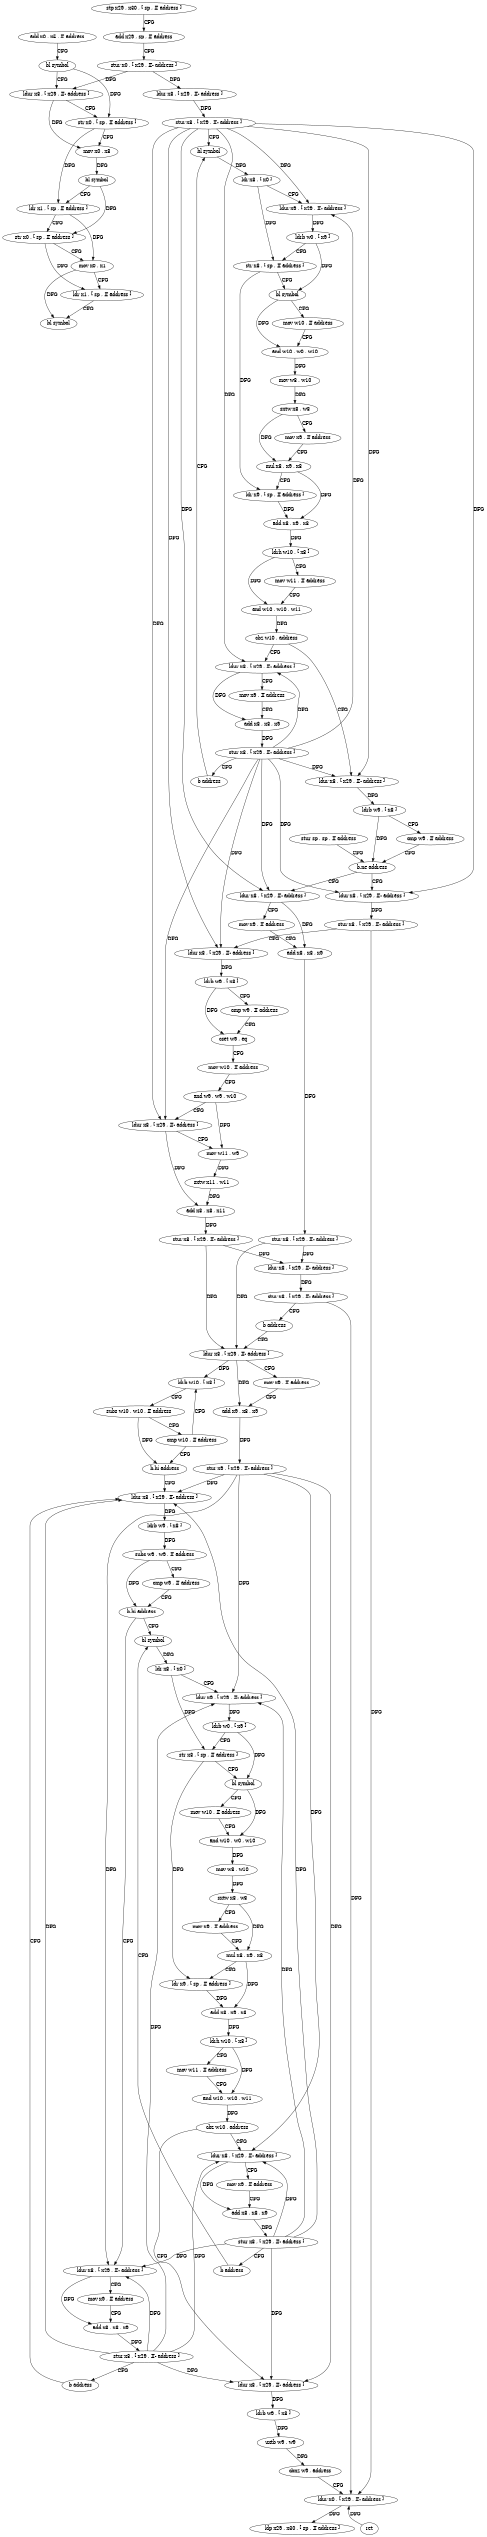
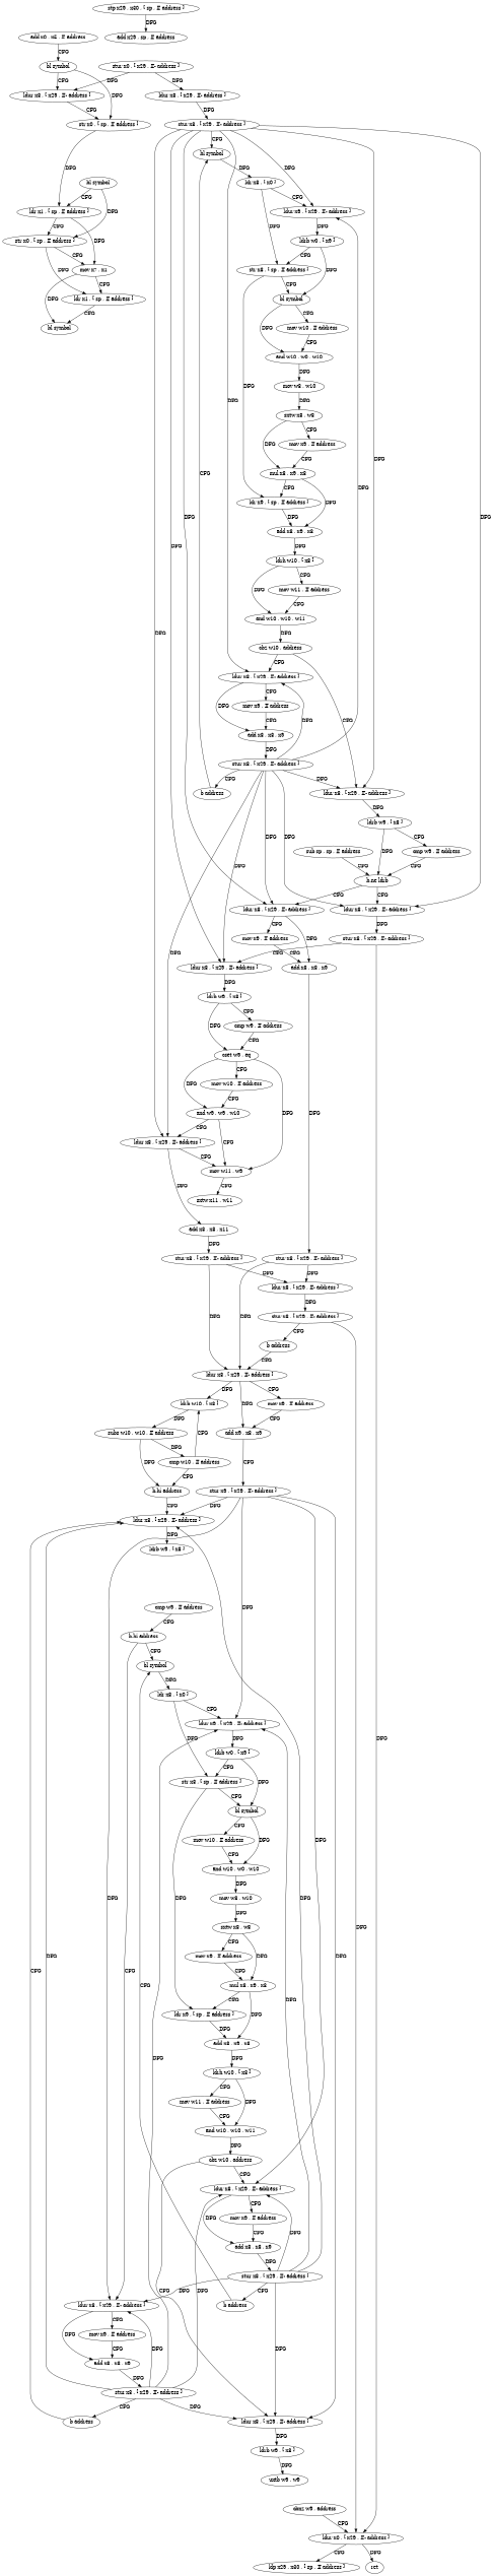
  digraph {
-   n1 [label="stur sp , sp , # address"]
-   n2 [label="b.ne address"]
+   n1 [label="sub sp , sp , # address"]
+   n2 [label="b.ne ldrb"]
    n3 [label="stp x29 , x30 , [ sp , # address ]"]
    n4 [label="add x29 , sp , # address"]
    n5 [label="stur x0 , [ x29 , #- address ]"]
    n6 [label="ldur x8 , [ x29 , #- address ]"]
    n7 [label="ldur x8 , [ x29 , #- address ]"]
    n8 [label="stur x8 , [ x29 , #- address ]"]
    n9 [label="str x0 , [ sp , # address ]"]
-   n10 [label="mov x0 , x8"]
    n11 [label="bl symbol"]
    n12 [label="ldur x8 , [ x29 , #- address ]"]
    n13 [label="ldur x8 , [ x29 , #- address ]"]
    n14 [label="ldur x8 , [ x29 , #- address ]"]
    n15 [label="ldur x8 , [ x29 , #- address ]"]
    n16 [label="ldur x8 , [ x29 , #- address ]"]
    n17 [label="ldur x8 , [ x29 , #- address ]"]
    n18 [label="ldur x9 , [ x29 , #- address ]"]
    n19 [label="ldr x8 , [ x0 ]"]
    n20 [label="ldrb w9 , [ x8 ]"]
    n21 [label="stur x8 , [ x29 , #- address ]"]
    n22 [label="mov x9 , # address"]
    n23 [label="add x8 , x8 , x9"]
    n24 [label="mov x9 , # address"]
    n25 [label="add x8 , x8 , x9"]
    n26 [label="ldrb w9 , [ x8 ]"]
    n27 [label="mov w11 , w9"]
    n28 [label="add x8 , x8 , x11"]
    n29 [label="ldrb w0 , [ x9 ]"]
    n30 [label="str x8 , [ sp , # address ]"]
    n31 [label="cmp w9 , # address"]
    n32 [label="ldur x0 , [ x29 , #- address ]"]
    n33 [label="stur x8 , [ x29 , #- address ]"]
    n34 [label="stur x8 , [ x29 , #- address ]"]
    n35 [label="b address"]
    n36 [label="ldp x29 , x30 , [ sp , # address ]"]
    n37 [label=ret]
    n38 [label="cmp w9 , # address"]
    n39 [label="cset w9 , eq"]
    n40 [label="mov w10 , # address"]
    n41 [label="and w9 , w9 , w10"]
    n42 [label="sxtw x11 , w11"]
    n43 [label="stur x8 , [ x29 , #- address ]"]
    n44 [label="ldur x8 , [ x29 , #- address ]"]
    n45 [label="ldur x8 , [ x29 , #- address ]"]
    n46 [label="mov x9 , # address"]
    n47 [label="add x9 , x8 , x9"]
    n48 [label="ldrb w10 , [ x8 ]"]
    n49 [label="stur x8 , [ x29 , #- address ]"]
    n50 [label="stur x9 , [ x29 , #- address ]"]
    n51 [label="subs w10 , w10 , # address"]
    n52 [label="b address"]
    n53 [label="bl symbol"]
    n54 [label="ldr x9 , [ sp , # address ]"]
    n55 [label="mov w10 , # address"]
    n56 [label="and w10 , w0 , w10"]
    n57 [label="add x8 , x9 , x8"]
    n58 [label="mov w8 , w10"]
    n59 [label="sxtw x8 , w8"]
    n60 [label="mov x9 , # address"]
    n61 [label="mul x8 , x9 , x8"]
    n62 [label="ldrh w10 , [ x8 ]"]
    n63 [label="mov w11 , # address"]
    n64 [label="and w10 , w10 , w11"]
    n65 [label="cbz w10 , address"]
    n66 [label="add x0 , x5 , # address"]
    n67 [label="bl symbol"]
    n68 [label="ldr x1 , [ sp , # address ]"]
    n69 [label="bl symbol"]
    n70 [label="str x0 , [ sp , # address ]"]
-   n71 [label="mov x0 , x1"]
+   n71 [label="mov x7 , x1"]
    n72 [label="ldr x1 , [ sp , # address ]"]
    n73 [label="bl symbol"]
    n74 [label="ldur x8 , [ x29 , #- address ]"]
    n75 [label="ldrb w9 , [ x8 ]"]
-   n76 [label="subs w9 , w9 , # address"]
    n77 [label="cmp w9 , # address"]
    n78 [label="b.hi address"]
    n79 [label="bl symbol"]
    n80 [label="ldur x8 , [ x29 , #- address ]"]
    n81 [label="ldr x8 , [ x0 ]"]
    n82 [label="mov x9 , # address"]
    n83 [label="add x8 , x8 , x9"]
    n84 [label="ldur x9 , [ x29 , #- address ]"]
    n85 [label="str x8 , [ sp , # address ]"]
    n86 [label="stur x8 , [ x29 , #- address ]"]
    n87 [label="ldur x8 , [ x29 , #- address ]"]
    n88 [label="ldur x8 , [ x29 , #- address ]"]
    n89 [label="ldrb w0 , [ x9 ]"]
    n90 [label="ldrb w9 , [ x8 ]"]
    n91 [label="mov x9 , # address"]
    n92 [label="add x8 , x8 , x9"]
    n93 [label="cmp w10 , # address"]
    n94 [label="b.hi address"]
    n95 [label="bl symbol"]
    n96 [label="ldr x9 , [ sp , # address ]"]
    n97 [label="mov w10 , # address"]
    n98 [label="and w10 , w0 , w10"]
    n99 [label="add x8 , x9 , x8"]
    n100 [label="mov w8 , w10"]
    n101 [label="sxtw x8 , w8"]
    n102 [label="mov x9 , # address"]
    n103 [label="mul x8 , x9 , x8"]
    n104 [label="ldrh w10 , [ x8 ]"]
    n105 [label="mov w11 , # address"]
    n106 [label="and w10 , w10 , w11"]
    n107 [label="cbz w10 , address"]
    n108 [label="uxtb w9 , w9"]
    n109 [label="stur x8 , [ x29 , #- address ]"]
    n110 [label="b address"]
    n111 [label="cbnz w9 , address"]
    n112 [label="b address"]
    n1 -> n2 [label=CFG]
    n2 -> n13 [label=CFG]
    n2 -> n14 [label=CFG]
-   n3 -> n4 [label=CFG]
-   n4 -> n5 [label=CFG]
+   n3 -> n4 [label=DFG]
    n5 -> n6 [label=DFG]
    n5 -> n7 [label=DFG]
    n6 -> n8 [label=DFG]
    n7 -> n9 [label=CFG]
-   n7 -> n10 [label=DFG]
    n8 -> n11 [label=CFG]
    n8 -> n12 [label=DFG]
    n8 -> n13 [label=DFG]
    n8 -> n14 [label=DFG]
    n8 -> n15 [label=DFG]
    n8 -> n16 [label=DFG]
    n8 -> n17 [label=DFG]
    n8 -> n18 [label=DFG]
-   n9 -> n10 [label=CFG]
    n9 -> n68 [label=DFG]
-   n10 -> n69 [label=DFG]
    n11 -> n19 [label=DFG]
    n12 -> n20 [label=DFG]
    n13 -> n21 [label=DFG]
    n14 -> n22 [label=CFG]
    n14 -> n23 [label=DFG]
    n15 -> n24 [label=CFG]
    n15 -> n25 [label=DFG]
    n16 -> n26 [label=DFG]
    n17 -> n27 [label=CFG]
    n17 -> n28 [label=DFG]
    n18 -> n29 [label=DFG]
    n19 -> n18 [label=CFG]
    n19 -> n30 [label=DFG]
    n20 -> n2 [label=DFG]
    n20 -> n31 [label=CFG]
    n21 -> n16 [label=CFG]
    n21 -> n32 [label=DFG]
    n22 -> n23 [label=CFG]
    n23 -> n33 [label=DFG]
    n24 -> n25 [label=CFG]
    n25 -> n34 [label=DFG]
    n26 -> n38 [label=CFG]
    n26 -> n39 [label=DFG]
-   n27 -> n42 [label=DFG]
+   n27 -> n42 [label=CFG]
    n28 -> n43 [label=DFG]
    n29 -> n30 [label=CFG]
    n29 -> n53 [label=DFG]
    n30 -> n53 [label=CFG]
    n30 -> n54 [label=DFG]
    n31 -> n2 [label=CFG]
-   n32 -> n36 [label=DFG]
-   n37 -> n32 [label=DFG]
+   n32 -> n36 [label=CFG]
+   n32 -> n37 [label=DFG]
    n33 -> n44 [label=DFG]
    n33 -> n45 [label=DFG]
    n34 -> n12 [label=DFG]
    n34 -> n13 [label=DFG]
    n34 -> n14 [label=DFG]
    n34 -> n15 [label=DFG]
    n34 -> n16 [label=DFG]
    n34 -> n17 [label=DFG]
    n34 -> n18 [label=DFG]
    n34 -> n35 [label=CFG]
    n35 -> n11 [label=CFG]
    n38 -> n39 [label=CFG]
+   n39 -> n27 [label=DFG]
    n39 -> n40 [label=CFG]
+   n39 -> n41 [label=DFG]
    n40 -> n41 [label=CFG]
    n41 -> n17 [label=CFG]
-   n41 -> n27 [label=DFG]
-   n42 -> n28 [label=DFG]
+   n41 -> n27 [label=CFG]
    n43 -> n44 [label=DFG]
    n43 -> n45 [label=DFG]
    n44 -> n46 [label=CFG]
    n44 -> n47 [label=DFG]
    n44 -> n48 [label=DFG]
    n45 -> n49 [label=DFG]
    n46 -> n47 [label=CFG]
-   n47 -> n50 [label=DFG]
-   n48 -> n51 [label=CFG]
+   n47 -> n50 [label=CFG]
+   n48 -> n51 [label=DFG]
    n49 -> n32 [label=DFG]
    n49 -> n52 [label=CFG]
    n50 -> n74 [label=DFG]
    n50 -> n80 [label=DFG]
    n50 -> n84 [label=DFG]
    n50 -> n87 [label=DFG]
    n50 -> n88 [label=DFG]
-   n51 -> n93 [label=CFG]
+   n51 -> n93 [label=DFG]
    n51 -> n94 [label=DFG]
    n52 -> n44 [label=CFG]
    n53 -> n55 [label=CFG]
    n53 -> n56 [label=DFG]
    n54 -> n57 [label=DFG]
    n55 -> n56 [label=CFG]
    n56 -> n58 [label=DFG]
    n57 -> n62 [label=DFG]
    n58 -> n59 [label=DFG]
    n59 -> n60 [label=CFG]
    n59 -> n61 [label=DFG]
    n60 -> n61 [label=CFG]
    n61 -> n54 [label=CFG]
    n61 -> n57 [label=DFG]
    n62 -> n63 [label=CFG]
    n62 -> n64 [label=DFG]
    n63 -> n64 [label=CFG]
    n64 -> n65 [label=DFG]
    n65 -> n12 [label=CFG]
    n65 -> n15 [label=CFG]
    n66 -> n67 [label=CFG]
    n67 -> n7 [label=CFG]
    n67 -> n9 [label=DFG]
    n68 -> n70 [label=CFG]
    n68 -> n71 [label=DFG]
    n69 -> n68 [label=CFG]
    n69 -> n70 [label=DFG]
    n70 -> n71 [label=CFG]
    n70 -> n72 [label=DFG]
    n71 -> n72 [label=CFG]
    n71 -> n73 [label=DFG]
    n72 -> n73 [label=CFG]
    n74 -> n75 [label=DFG]
-   n75 -> n76 [label=DFG]
-   n76 -> n77 [label=CFG]
-   n76 -> n78 [label=DFG]
    n77 -> n78 [label=CFG]
    n78 -> n79 [label=CFG]
    n78 -> n80 [label=CFG]
    n79 -> n81 [label=DFG]
    n80 -> n82 [label=CFG]
    n80 -> n83 [label=DFG]
    n81 -> n84 [label=CFG]
    n81 -> n85 [label=DFG]
    n82 -> n83 [label=CFG]
    n83 -> n86 [label=DFG]
    n84 -> n89 [label=DFG]
    n85 -> n95 [label=CFG]
    n85 -> n96 [label=DFG]
    n86 -> n74 [label=DFG]
    n86 -> n80 [label=DFG]
    n86 -> n84 [label=DFG]
    n86 -> n87 [label=DFG]
    n86 -> n88 [label=DFG]
    n86 -> n110 [label=CFG]
    n87 -> n90 [label=DFG]
    n88 -> n91 [label=CFG]
    n88 -> n92 [label=DFG]
    n89 -> n85 [label=CFG]
    n89 -> n95 [label=DFG]
    n90 -> n108 [label=DFG]
    n91 -> n92 [label=CFG]
    n92 -> n109 [label=DFG]
    n93 -> n48 [label=CFG]
    n93 -> n94 [label=CFG]
    n94 -> n74 [label=CFG]
    n95 -> n97 [label=CFG]
    n95 -> n98 [label=DFG]
    n96 -> n99 [label=DFG]
    n97 -> n98 [label=CFG]
    n98 -> n100 [label=DFG]
    n99 -> n104 [label=DFG]
    n100 -> n101 [label=DFG]
    n101 -> n102 [label=CFG]
    n101 -> n103 [label=DFG]
    n102 -> n103 [label=CFG]
    n103 -> n96 [label=CFG]
    n103 -> n99 [label=DFG]
    n104 -> n105 [label=CFG]
    n104 -> n106 [label=DFG]
    n105 -> n106 [label=CFG]
    n106 -> n107 [label=DFG]
    n107 -> n87 [label=CFG]
    n107 -> n88 [label=CFG]
-   n108 -> n111 [label=DFG]
    n109 -> n74 [label=DFG]
    n109 -> n80 [label=DFG]
    n109 -> n84 [label=DFG]
    n109 -> n87 [label=DFG]
    n109 -> n88 [label=DFG]
    n109 -> n112 [label=CFG]
    n110 -> n74 [label=CFG]
    n111 -> n32 [label=CFG]
    n112 -> n79 [label=CFG]
  }
